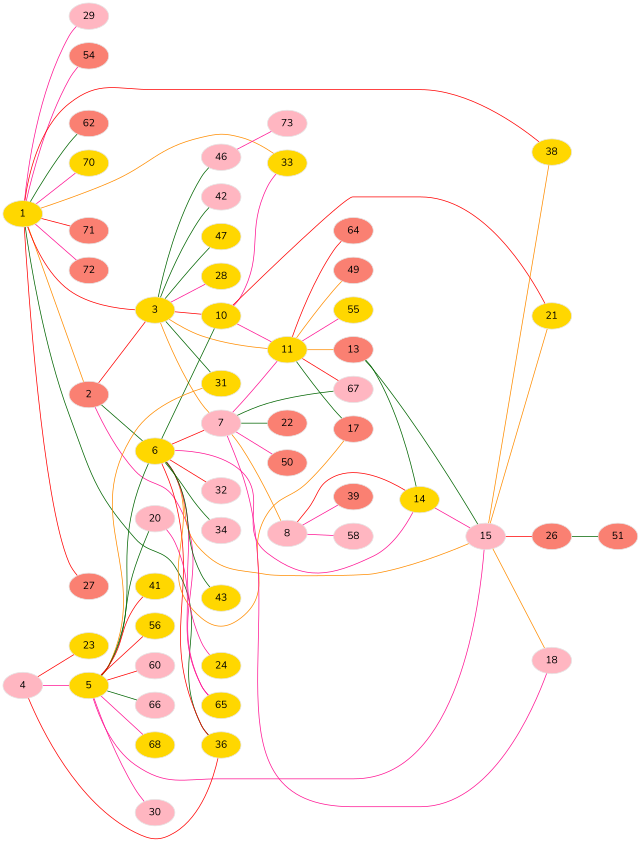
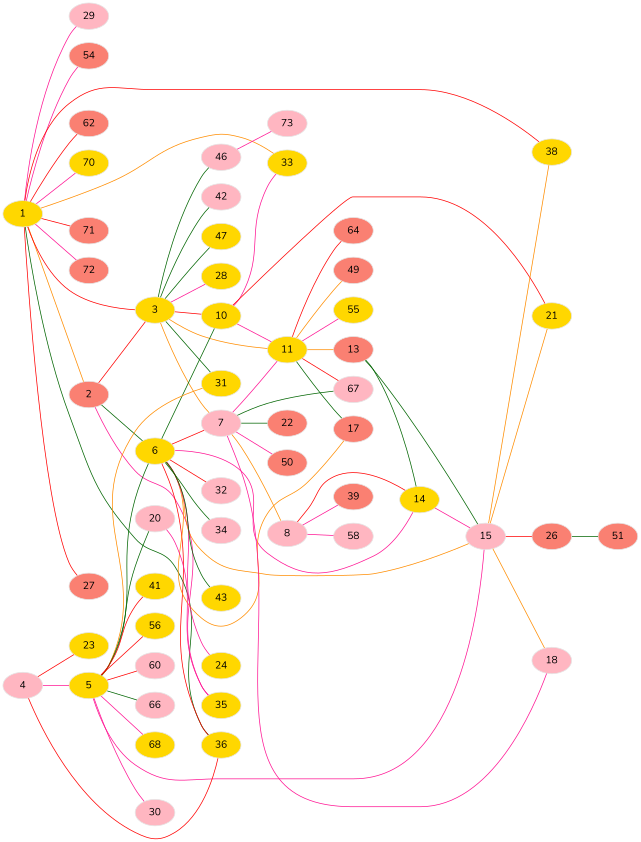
  graph {
    fontname=Nunito
    rankdir=LR
    node [color=gray90 fillcolor=gold fontname=Nunito style=filled]
    edge [color=deeppink fontname=Nunito]
    1 [super="+48"]
    2 [fillcolor=salmon]
    3 [super="+12"]
    n4 [label=36 super="+19"]
    27 [fillcolor=salmon]
    29 [fillcolor=lightpink]
    33 [super="+57"]
    54 [fillcolor=salmon]
    62 [fillcolor=salmon]
    70
    71 [fillcolor=salmon]
    72 [fillcolor=salmon]
    38
    6 [super="+53"]
-   65
+   65 [label=35]
    7 [fillcolor=lightpink super="+9"]
    10 [super="+63"]
    11 [super="+25"]
    28
    31
    42 [fillcolor=lightpink]
    46 [fillcolor=lightpink]
    47
    15 [fillcolor=lightpink super="+35"]
    18 [fillcolor=lightpink super="+36"]
    21 [super="+37"]
    26 [fillcolor=salmon super="+44"]
    14 [super="+61"]
    17 [fillcolor=salmon]
    24
    32 [fillcolor=lightpink]
    34 [fillcolor=lightpink]
    43
    8 [fillcolor=lightpink super="+40"]
    22 [fillcolor=salmon]
    50 [fillcolor=salmon]
    67 [fillcolor=lightpink]
    13 [fillcolor=salmon]
    49 [fillcolor=salmon]
    55
    64 [fillcolor=salmon]
    73 [fillcolor=lightpink]
    5 [super="+59"]
    20 [fillcolor=lightpink super="+45"]
    30 [fillcolor=lightpink]
    41
    56
    60 [fillcolor=lightpink]
    66 [fillcolor=lightpink]
    68
    4 [fillcolor=lightpink]
    23 [super="+52"]
    39 [fillcolor=salmon]
    58 [fillcolor=lightpink super="+69"]
    51 [fillcolor=salmon]
    1 -- 2 [color=darkorange]
    1 -- 3 [color=red]
    1 -- n4 [color=darkgreen]
    1 -- 27 [color=red]
    1 -- 29
    1 -- 33 [color=darkorange]
    1 -- 54
-   1 -- 62 [color=darkgreen]
+   1 -- 62 [color=red]
    1 -- 70
    1 -- 71 [color=red]
    1 -- 72
    1 -- 38 [color=red]
    2 -- 3 [color=red]
    2 -- 6 [color=darkgreen]
    2 -- 65
    3 -- 7 [color=darkorange]
    3 -- 10 [color=red]
    3 -- 11 [color=darkorange]
    3 -- 28
    3 -- 31 [color=darkgreen]
    3 -- 42 [color=darkgreen]
    3 -- 46 [color=darkgreen]
    3 -- 47 [color=darkgreen]
    6 -- n4 [color=red]
    6 -- 7 [color=red]
    6 -- 10 [color=darkgreen]
    6 -- 15 [color=darkorange]
    6 -- 14
    6 -- 17 [color=darkorange]
    6 -- 24
    6 -- 32 [color=red]
    6 -- 34 [color=darkgreen]
    6 -- 43 [color=darkgreen]
    7 -- 11
    7 -- 18
    7 -- 8 [color=darkorange weight=2]
    7 -- 22 [color=darkgreen]
    7 -- 50
    7 -- 67 [color=darkgreen]
    10 -- 33
    10 -- 11
    10 -- 21 [color=red]
    11 -- 17 [color=darkgreen]
    11 -- 67 [color=red]
    11 -- 13 [color=darkorange]
    11 -- 49 [color=darkorange]
    11 -- 55
    11 -- 64 [color=red]
    46 -- 73
    15 -- 38 [color=darkorange]
    15 -- 18 [color=darkorange]
    15 -- 21 [color=darkorange]
    15 -- 26 [color=red]
    26 -- 51 [color=darkgreen]
    14 -- 15
    8 -- 14 [color=red]
    8 -- 39
    8 -- 58
    13 -- 15 [color=darkgreen]
    13 -- 14 [color=darkgreen]
    5 -- 6 [color=darkgreen]
    5 -- 31 [color=darkorange]
    5 -- 15 [weight=2]
    5 -- 20 [color=darkgreen]
    5 -- 30
    5 -- 41 [color=red]
    5 -- 56 [color=red]
    5 -- 60 [color=red]
    5 -- 66 [color=darkgreen]
    5 -- 68
    20 -- 65
    4 -- n4 [color=red]
    4 -- 5
    4 -- 23 [color=red]
  }
